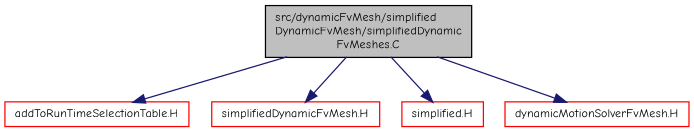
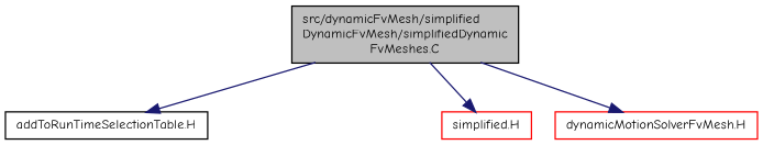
  digraph {
    fontname="Comic Neue"
    node [color=red fontname="Comic Neue" fontsize=10 shape=record]
    edge [color=midnightblue fontname="Comic Neue" fontsize=10 labelfontname=Helvetica labelfontsize=10 style=solid]
    n1 [color=black fillcolor=grey75 fontcolor=black height=0.2 label="src/dynamicFvMesh/simplified\lDynamicFvMesh/simplifiedDynamic\lFvMeshes.C" style=filled width=0.4]
-   n2 [height=0.2 label="addToRunTimeSelectionTable.H" width=0.4]
-   n3 [height=0.2 label="simplifiedDynamicFvMesh.H" width=0.4]
+   n2 [color=black height=0.2 label="addToRunTimeSelectionTable.H" width=0.4]
    n4 [height=0.2 label="simplified.H" width=0.4]
    n5 [height=0.2 label="dynamicMotionSolverFvMesh.H" width=0.4]
    n1 -> n2
-   n1 -> n3
    n1 -> n4
    n1 -> n5
  }
